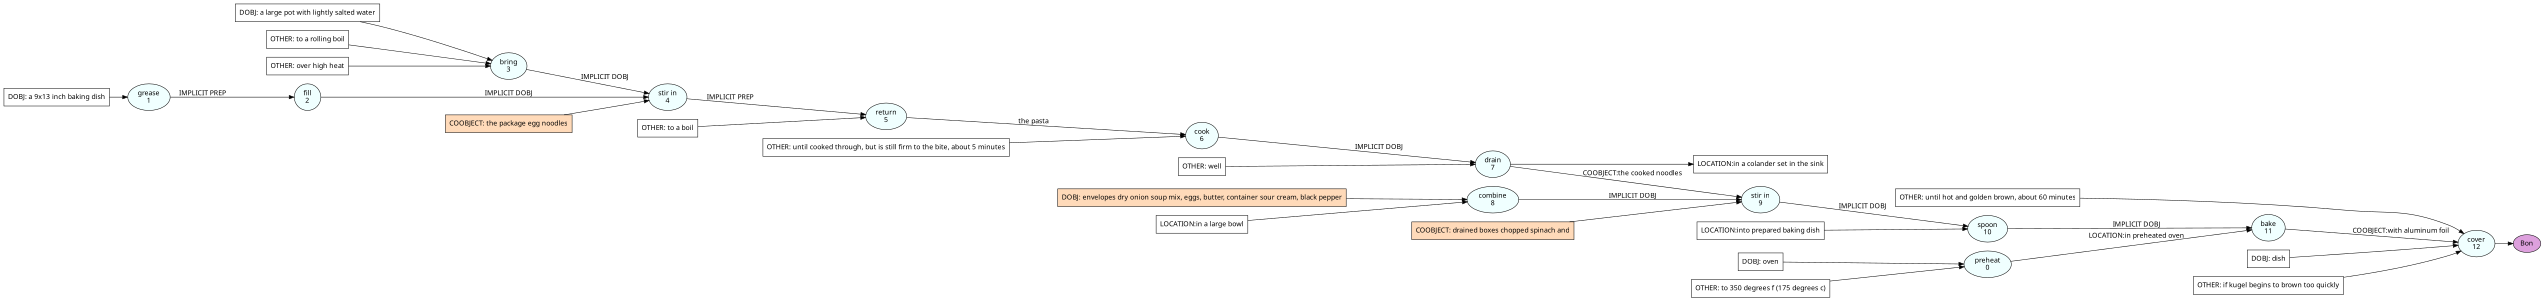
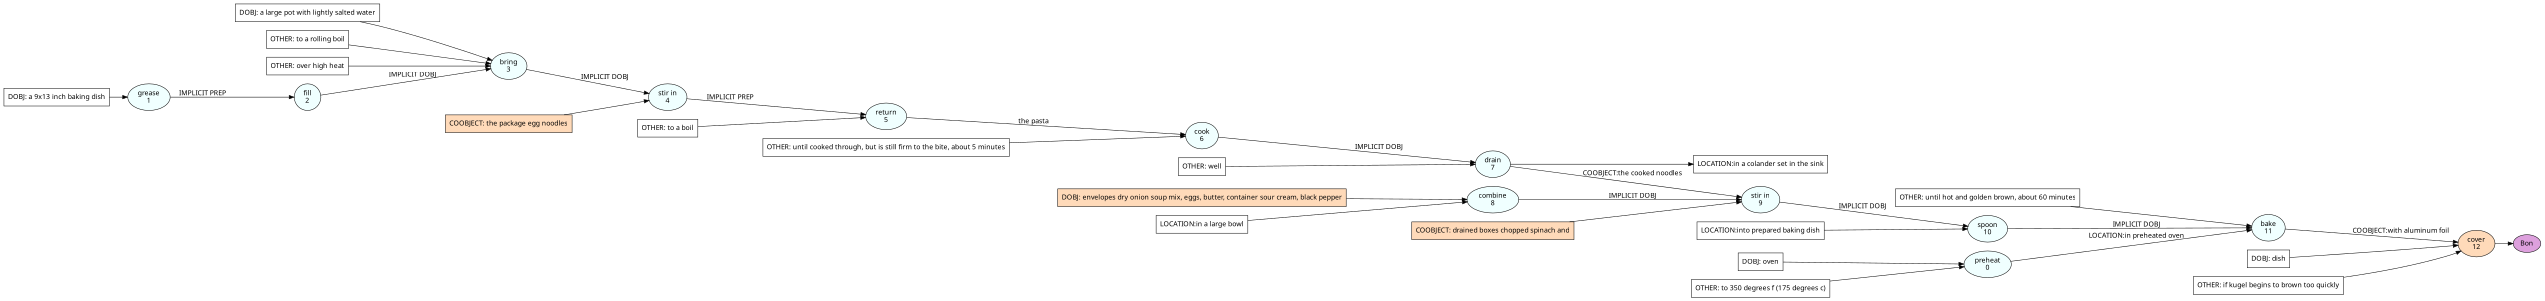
  digraph {
    fontname="Noto Sans"
    rankdir=LR
    node [fillcolor=white fontname="Noto Sans" shape=box style=filled]
    edge [fontname="Noto Sans"]
    n1 [fillcolor=azure label="preheat\n0" shape=oval]
    n2 [fillcolor=azure label="bake\n11" shape=oval]
-   n3 [fillcolor=azure label="cover\n12" shape=oval]
+   n3 [fillcolor=peachpuff label="cover\n12" shape=oval]
    n4 [fillcolor=azure label="grease\n1" shape=oval]
    n5 [fillcolor=azure label="fill\n2" shape=oval]
    n6 [fillcolor=azure label="bring\n3" shape=oval]
    n7 [fillcolor=azure label="stir in\n4" shape=oval]
    n8 [fillcolor=azure label="return\n5" shape=oval]
    n9 [fillcolor=azure label="cook\n6" shape=oval]
    n10 [fillcolor=azure label="drain\n7" shape=oval]
    n11 [fillcolor=azure label="stir in\n9" shape=oval]
    n12 [label="LOCATION:in a colander set in the sink"]
    n13 [fillcolor=azure label="spoon\n10" shape=oval]
    n14 [fillcolor=azure label="combine\n8" shape=oval]
    n15 [fillcolor=plum label=Bon shape=oval]
    n16 [label="DOBJ: oven"]
    n17 [label="OTHER: to 350 degrees f (175 degrees c)"]
    n18 [fillcolor=peachpuff label="DOBJ: envelopes dry onion soup mix, eggs, butter, container sour cream, black pepper"]
    n19 [label="LOCATION:in a large bowl"]
    n20 [label="DOBJ: a 9x13 inch baking dish"]
    n21 [label="DOBJ: a large pot with lightly salted water"]
    n22 [label="OTHER: to a rolling boil"]
    n23 [label="OTHER: over high heat"]
    n24 [fillcolor=peachpuff label="COOBJECT: the package egg noodles"]
    n25 [label="OTHER: to a boil"]
    n26 [label="OTHER: until cooked through, but is still firm to the bite, about 5 minutes"]
    n27 [label="OTHER: well"]
    n28 [fillcolor=peachpuff label="COOBJECT: drained boxes chopped spinach and"]
    n29 [label="LOCATION:into prepared baking dish"]
    n30 [label="OTHER: until hot and golden brown, about 60 minutes"]
    n31 [label="DOBJ: dish"]
    n32 [label="OTHER: if kugel begins to brown too quickly"]
    n1 -> n2 [label="LOCATION:in preheated oven"]
    n2 -> n3 [label="COOBJECT:with aluminum foil"]
    n3 -> n15
    n4 -> n5 [label="IMPLICIT PREP"]
-   n5 -> n7 [label="IMPLICIT DOBJ"]
+   n5 -> n6 [label="IMPLICIT DOBJ"]
    n6 -> n7 [label="IMPLICIT DOBJ"]
    n7 -> n8 [label="IMPLICIT PREP"]
    n8 -> n9 [label="the pasta"]
    n9 -> n10 [label="IMPLICIT DOBJ"]
    n10 -> n11 [label="COOBJECT:the cooked noodles"]
    n10 -> n12
    n11 -> n13 [label="IMPLICIT DOBJ"]
    n13 -> n2 [label="IMPLICIT DOBJ"]
    n14 -> n11 [label="IMPLICIT DOBJ"]
    n16 -> n1
    n17 -> n1
    n18 -> n14
    n19 -> n14
    n20 -> n4
    n21 -> n6
    n22 -> n6
    n23 -> n6
    n24 -> n7
    n25 -> n8
    n26 -> n9
    n27 -> n10
    n28 -> n11
    n29 -> n13
-   n30 -> n3
+   n30 -> n2
    n31 -> n3
    n32 -> n3
  }
